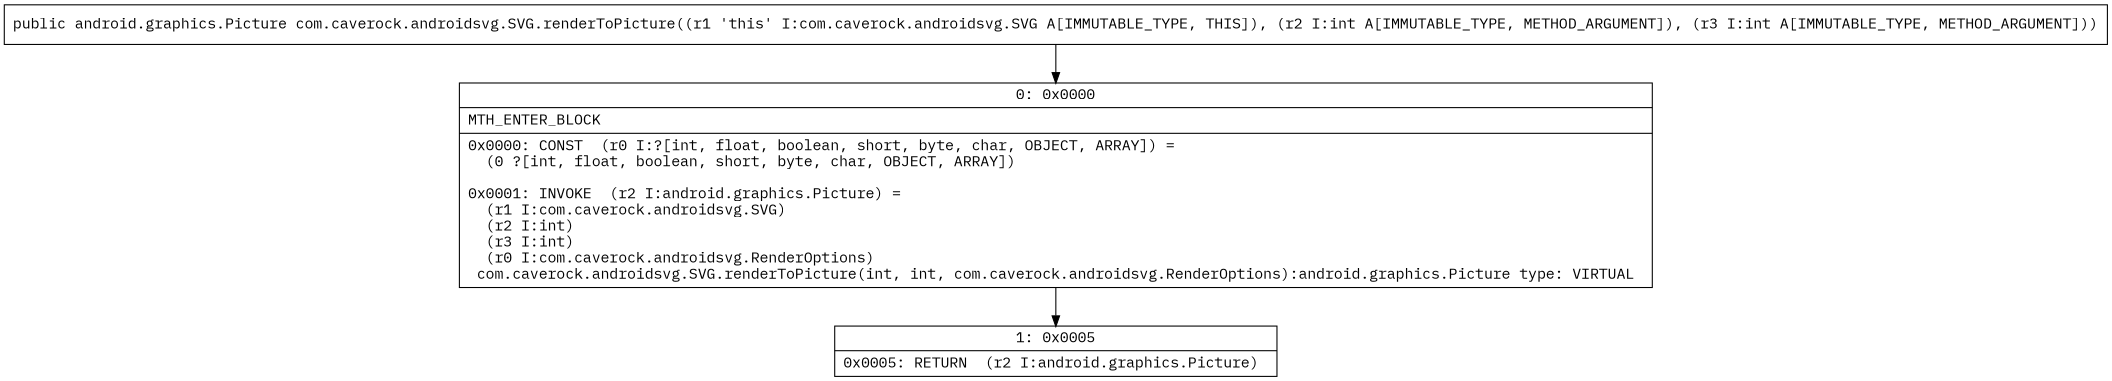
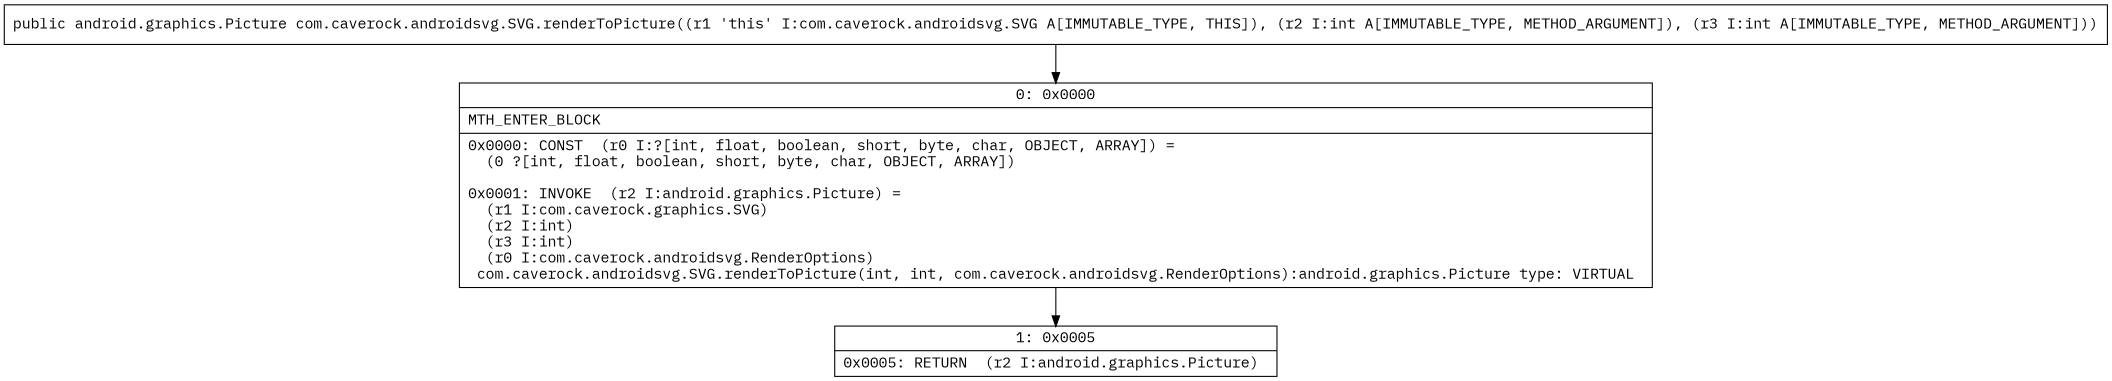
  digraph {
    fontname="IBM Plex Mono"
    node [shape=record fontname="IBM Plex Mono"]
    edge [fontname="IBM Plex Mono"]
-   n1 [label="{0\:\ 0x0000|MTH_ENTER_BLOCK\l|0x0000: CONST  (r0 I:?[int, float, boolean, short, byte, char, OBJECT, ARRAY]) = \l  (0 ?[int, float, boolean, short, byte, char, OBJECT, ARRAY])\l \l0x0001: INVOKE  (r2 I:android.graphics.Picture) = \l  (r1 I:com.caverock.androidsvg.SVG)\l  (r2 I:int)\l  (r3 I:int)\l  (r0 I:com.caverock.androidsvg.RenderOptions)\l com.caverock.androidsvg.SVG.renderToPicture(int, int, com.caverock.androidsvg.RenderOptions):android.graphics.Picture type: VIRTUAL \l}"]
+   n1 [label="{0\:\ 0x0000|MTH_ENTER_BLOCK\l|0x0000: CONST  (r0 I:?[int, float, boolean, short, byte, char, OBJECT, ARRAY]) = \l  (0 ?[int, float, boolean, short, byte, char, OBJECT, ARRAY])\l \l0x0001: INVOKE  (r2 I:android.graphics.Picture) = \l  (r1 I:com.caverock.graphics.SVG)\l  (r2 I:int)\l  (r3 I:int)\l  (r0 I:com.caverock.androidsvg.RenderOptions)\l com.caverock.androidsvg.SVG.renderToPicture(int, int, com.caverock.androidsvg.RenderOptions):android.graphics.Picture type: VIRTUAL \l}"]
    n2 [label="{1\:\ 0x0005|0x0005: RETURN  (r2 I:android.graphics.Picture) \l}"]
    n3 [label="{public android.graphics.Picture com.caverock.androidsvg.SVG.renderToPicture((r1 'this' I:com.caverock.androidsvg.SVG A[IMMUTABLE_TYPE, THIS]), (r2 I:int A[IMMUTABLE_TYPE, METHOD_ARGUMENT]), (r3 I:int A[IMMUTABLE_TYPE, METHOD_ARGUMENT])) }"]
    n1 -> n2
    n3 -> n1
  }
